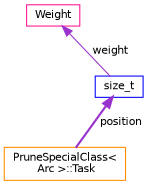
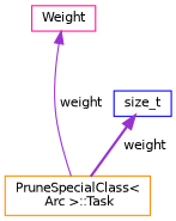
  digraph {
    node [fillcolor=white fontname=Helvetica fontsize=10 shape=record style=filled]
    edge [color=darkorchid3 dir=back fontname=Helvetica fontsize=10 labelfontname=Helvetica labelfontsize=10]
    n1 [color=darkorange fontcolor=black height=0.2 label="PruneSpecialClass\<\l Arc \>::Task" width=0.4]
    n2 [color=blue height=0.2 label=size_t width=0.4]
    n3 [color=deeppink height=0.2 label=Weight width=0.4]
-   n2 -> n1 [label=" position" style=bold]
-   n3 -> n2 [label=" weight" style=solid]
+   n2 -> n1 [label=" weight" style=bold]
+   n3 -> n1 [label=" weight" style=solid]
  }
